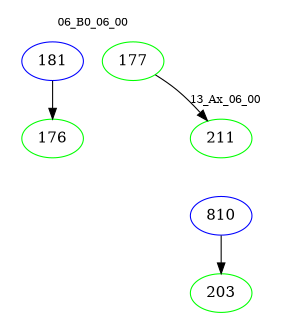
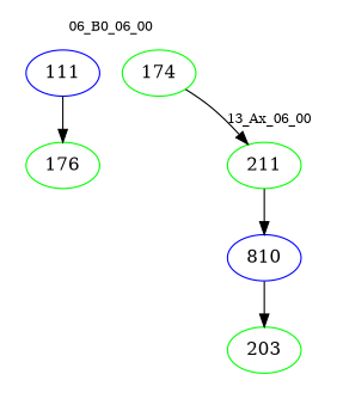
  digraph {
    node [color=green]
    edge [color=black]
    n1 [label=211]
    n2 [color=blue label=810]
    n3 [label=203]
-   n4 [label=177]
-   n5 [color=blue label=181]
+   n4 [label=174]
+   n5 [color=blue label=111]
    n6 [label=176]
    subgraph cluster_1 {
      color=white
      fontsize=10
      label="13_Ax_06_00"
      n1
      n2
      n3
    }
    subgraph cluster_2 {
      color=white
      fontsize=10
      label="06_B0_06_00"
      n4
      n5
      n6
    }
+   n1 -> n2
    n2 -> n3
    n4 -> n1
    n5 -> n6
  }
